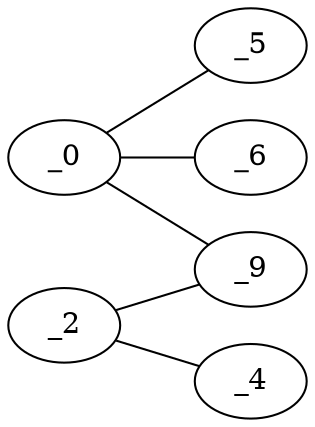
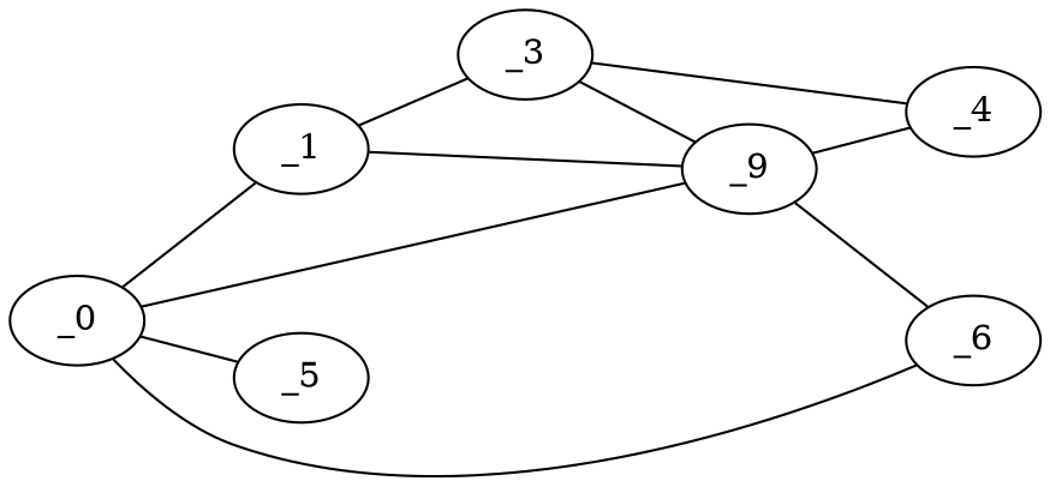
  graph {
    rankdir=LR
    node [y=24]
    edge [valence=1]
    _0 [x=69 y=53]
+   _1 [x=71 y=33]
    n3 [label=_9 x=77 y=29]
    _5 [x=92 y=59]
    _6 [x=100 y=45]
-   _2 [x=76]
+   _2 [x=76 label=_3]
    _4 [x=81]
+   _0 -- _1
    _0 -- n3 [valence=2]
    _0 -- _5
    _0 -- _6 [valence=2]
+   _1 -- n3 [valence=2]
+   _1 -- _2
+   n3 -- _6 [valence=2]
+   n3 -- _4 [valence=2]
    _2 -- n3
    _2 -- _4
  }
